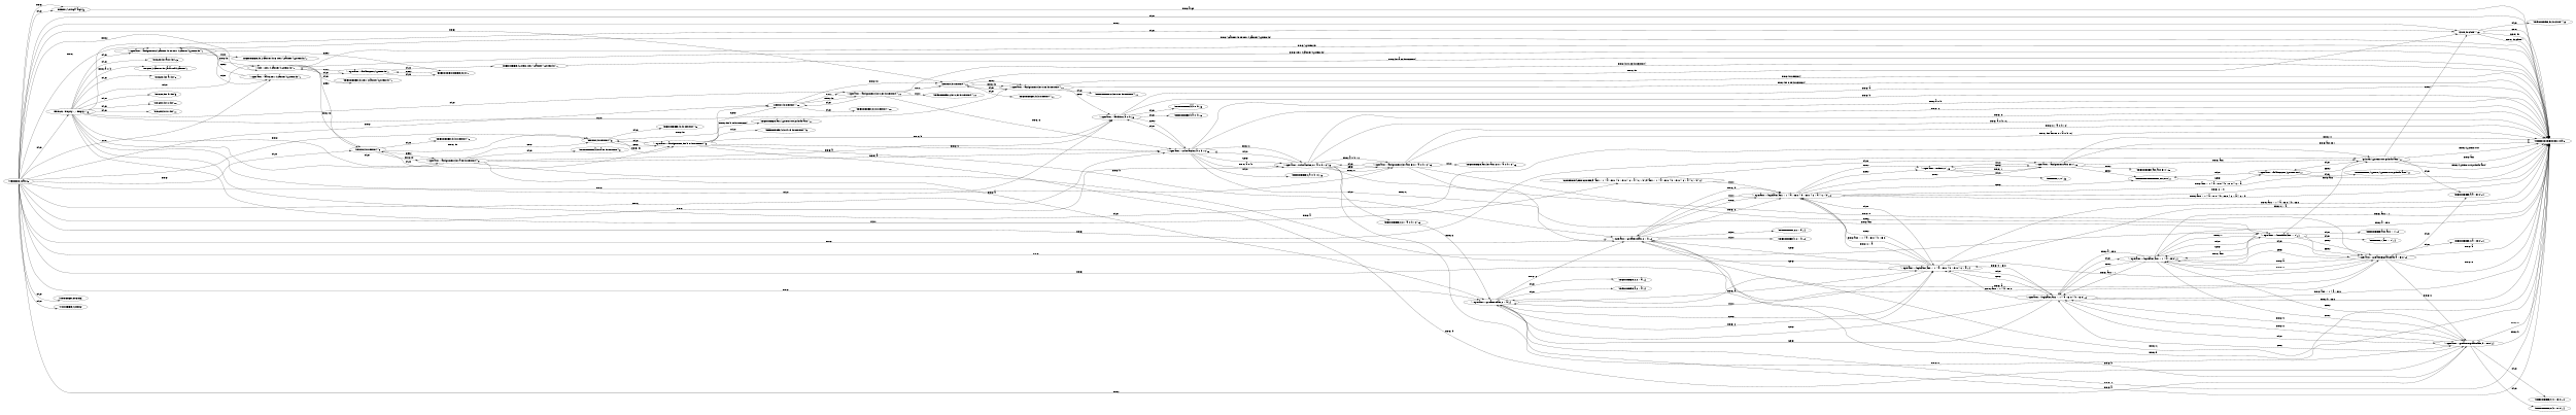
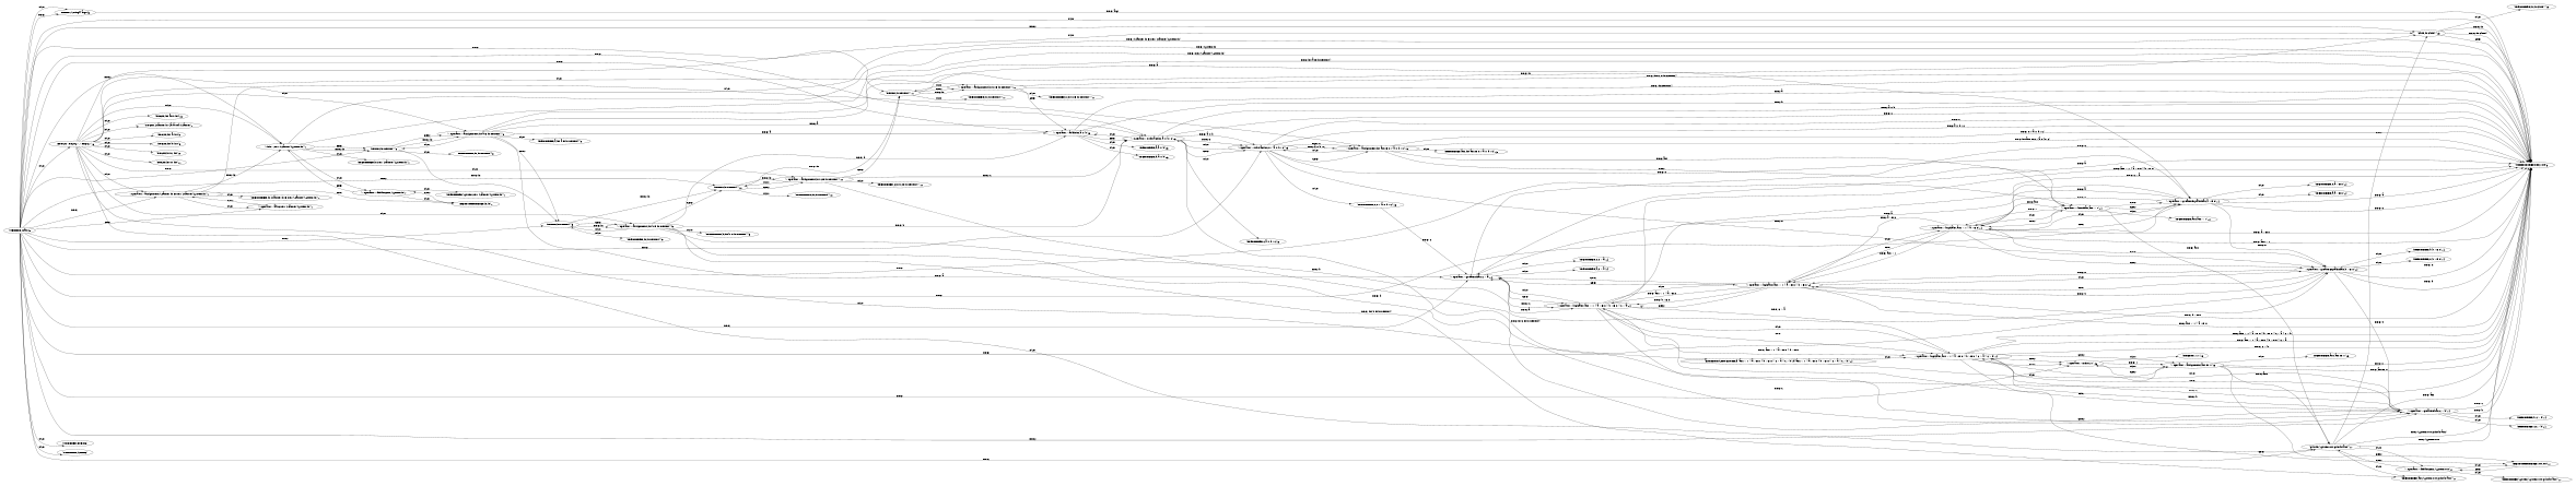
  digraph {
    rankdir=LR
    n1 [label=<(METHOD,main)<SUB>5</SUB>>]
    n2 [label=<(PARAM,String[] args)<SUB>5</SUB>>]
    n3 [label=<(BLOCK,&lt;empty&gt;,&lt;empty&gt;)<SUB>6</SUB>>]
    n4 [label=<(&lt;operator&gt;.assignment,Scanner in = new Scanner(System.in))<SUB>7</SUB>>]
    n5 [label=<(&lt;operator&gt;.alloc,new Scanner(System.in))<SUB>7</SUB>>]
    n6 [label=<(&lt;init&gt;,new Scanner(System.in))<SUB>7</SUB>>]
    n7 [label=<(nextInt,in.nextInt())<SUB>8</SUB>>]
    n8 [label=<(nextInt,in.nextInt())<SUB>9</SUB>>]
    n9 [label=<(nextInt,in.nextInt())<SUB>10</SUB>>]
    n10 [label=<(nextInt,in.nextInt())<SUB>11</SUB>>]
    n11 [label=<(&lt;operator&gt;.subtraction,n - (a + b - c))<SUB>13</SUB>>]
    n12 [label=<(&lt;operator&gt;.subtraction,a + b - c)<SUB>13</SUB>>]
    n13 [label=<(&lt;operator&gt;.addition,a + b)<SUB>13</SUB>>]
    n14 [label=<(&lt;operator&gt;.lessThan,ans &lt; 1)<SUB>14</SUB>>]
    n15 [label=<(&lt;operator&gt;.greaterEqualsThan,a &gt;= n)<SUB>14</SUB>>]
    n16 [label=<(&lt;operator&gt;.greaterEqualsThan,b &gt;= n)<SUB>14</SUB>>]
    n17 [label=<(&lt;operator&gt;.greaterThan,c &gt; a)<SUB>14</SUB>>]
    n18 [label=<(&lt;operator&gt;.greaterThan,c &gt; b)<SUB>14</SUB>>]
    n19 [label=<(&lt;operator&gt;.minus,-1)<SUB>15</SUB>>]
    n20 [label=<(println,System.out.println(ans))<SUB>17</SUB>>]
    n21 [label=<(close,in.close())<SUB>19</SUB>>]
    n22 [label=<(MODIFIER,PUBLIC)>]
    n23 [label=<(MODIFIER,STATIC)>]
    n24 [label=<(METHOD_RETURN,void)<SUB>5</SUB>>]
    n25 [label=<(LOCAL,Scanner in: java.util.Scanner)<SUB>7</SUB>>]
    n26 [label=<(LOCAL,int a: int)<SUB>8</SUB>>]
    n27 [label=<(&lt;operator&gt;.assignment,int a = in.nextInt())<SUB>8</SUB>>]
    n28 [label=<(LOCAL,int b: int)<SUB>9</SUB>>]
    n29 [label=<(&lt;operator&gt;.assignment,int b = in.nextInt())<SUB>9</SUB>>]
    n30 [label=<(LOCAL,int c: int)<SUB>10</SUB>>]
    n31 [label=<(&lt;operator&gt;.assignment,int c = in.nextInt())<SUB>10</SUB>>]
    n32 [label=<(LOCAL,int n: int)<SUB>11</SUB>>]
    n33 [label=<(&lt;operator&gt;.assignment,int n = in.nextInt())<SUB>11</SUB>>]
    n34 [label=<(LOCAL,int ans: int)<SUB>13</SUB>>]
    n35 [label=<(&lt;operator&gt;.assignment,int ans = n - (a + b - c))<SUB>13</SUB>>]
    n36 [label=<(CONTROL_STRUCTURE,if (ans &lt; 1 || a &gt;= n || b &gt;= n || c &gt; a || c &gt; b),if (ans &lt; 1 || a &gt;= n || b &gt;= n || c &gt; a || c &gt; b))<SUB>14</SUB>>]
    n37 [label=<(IDENTIFIER,in,Scanner in = new Scanner(System.in))<SUB>7</SUB>>]
    n38 [label=<(FIELD_IDENTIFIER,in,in)<SUB>7</SUB>>]
    n39 [label=<(IDENTIFIER,in,new Scanner(System.in))<SUB>7</SUB>>]
    n40 [label=<(&lt;operator&gt;.fieldAccess,System.in)<SUB>7</SUB>>]
    n41 [label=<(IDENTIFIER,in,in.nextInt())<SUB>8</SUB>>]
    n42 [label=<(IDENTIFIER,in,in.nextInt())<SUB>9</SUB>>]
    n43 [label=<(IDENTIFIER,in,in.nextInt())<SUB>10</SUB>>]
    n44 [label=<(IDENTIFIER,in,in.nextInt())<SUB>11</SUB>>]
    n45 [label=<(IDENTIFIER,n,n - (a + b - c))<SUB>13</SUB>>]
    n46 [label=<(IDENTIFIER,c,a + b - c)<SUB>13</SUB>>]
    n47 [label=<(IDENTIFIER,a,a + b)<SUB>13</SUB>>]
    n48 [label=<(IDENTIFIER,b,a + b)<SUB>13</SUB>>]
    n49 [label=<(&lt;operator&gt;.logicalOr,ans &lt; 1 || a &gt;= n)<SUB>14</SUB>>]
    n50 [label=<(IDENTIFIER,ans,ans &lt; 1)<SUB>14</SUB>>]
-   n51 [label=<(LITERAL,1,ans &lt; 1)<SUB>14</SUB>>]
    n52 [label=<(IDENTIFIER,a,a &gt;= n)<SUB>14</SUB>>]
    n53 [label=<(IDENTIFIER,n,a &gt;= n)<SUB>14</SUB>>]
    n54 [label=<(&lt;operator&gt;.logicalOr,ans &lt; 1 || a &gt;= n || b &gt;= n)<SUB>14</SUB>>]
    n55 [label=<(IDENTIFIER,b,b &gt;= n)<SUB>14</SUB>>]
    n56 [label=<(IDENTIFIER,n,b &gt;= n)<SUB>14</SUB>>]
    n57 [label=<(&lt;operator&gt;.logicalOr,ans &lt; 1 || a &gt;= n || b &gt;= n || c &gt; a)<SUB>14</SUB>>]
    n58 [label=<(IDENTIFIER,c,c &gt; a)<SUB>14</SUB>>]
    n59 [label=<(IDENTIFIER,a,c &gt; a)<SUB>14</SUB>>]
    n60 [label=<(&lt;operator&gt;.logicalOr,ans &lt; 1 || a &gt;= n || b &gt;= n || c &gt; a || c &gt; b)<SUB>14</SUB>>]
    n61 [label=<(IDENTIFIER,c,c &gt; b)<SUB>14</SUB>>]
    n62 [label=<(IDENTIFIER,b,c &gt; b)<SUB>14</SUB>>]
    n63 [label=<(&lt;operator&gt;.assignment,ans = -1)<SUB>15</SUB>>]
    n64 [label=<(LITERAL,1,-1)<SUB>15</SUB>>]
    n65 [label=<(&lt;operator&gt;.fieldAccess,System.out)<SUB>17</SUB>>]
    n66 [label=<(IDENTIFIER,ans,System.out.println(ans))<SUB>17</SUB>>]
    n67 [label=<(IDENTIFIER,in,in.close())<SUB>19</SUB>>]
    n68 [label=<(IDENTIFIER,a,int a = in.nextInt())<SUB>8</SUB>>]
    n69 [label=<(IDENTIFIER,b,int b = in.nextInt())<SUB>9</SUB>>]
    n70 [label=<(IDENTIFIER,c,int c = in.nextInt())<SUB>10</SUB>>]
    n71 [label=<(IDENTIFIER,n,int n = in.nextInt())<SUB>11</SUB>>]
    n72 [label=<(IDENTIFIER,ans,int ans = n - (a + b - c))<SUB>13</SUB>>]
    n73 [label=<(IDENTIFIER,System,new Scanner(System.in))<SUB>7</SUB>>]
    n74 [label=<(FIELD_IDENTIFIER,out,out)<SUB>17</SUB>>]
    n75 [label=<(IDENTIFIER,ans,ans = -1)<SUB>15</SUB>>]
    n76 [label=<(IDENTIFIER,System,System.out.println(ans))<SUB>17</SUB>>]
    n1 -> n2 [label="AST: "]
    n1 -> n2 [label="DDG: "]
    n1 -> n3 [label="AST: "]
    n1 -> n4 [label="DDG: "]
    n1 -> n5 [label="CFG: "]
    n1 -> n6 [label="DDG: "]
    n1 -> n7 [label="DDG: "]
    n1 -> n8 [label="DDG: "]
    n1 -> n9 [label="DDG: "]
    n1 -> n10 [label="DDG: "]
    n1 -> n11 [label="DDG: "]
    n1 -> n12 [label="DDG: "]
    n1 -> n13 [label="DDG: "]
    n1 -> n14 [label="DDG: "]
    n1 -> n15 [label="DDG: "]
    n1 -> n16 [label="DDG: "]
    n1 -> n17 [label="DDG: "]
    n1 -> n18 [label="DDG: "]
+   n1 -> n19 [label="DDG: "]
    n1 -> n20 [label="DDG: "]
    n1 -> n21 [label="DDG: "]
    n1 -> n22 [label="AST: "]
    n1 -> n23 [label="AST: "]
    n1 -> n24 [label="AST: "]
    n2 -> n24 [label="DDG: args"]
    n3 -> n4 [label="AST: "]
    n3 -> n6 [label="AST: "]
    n3 -> n20 [label="AST: "]
    n3 -> n21 [label="AST: "]
-   n3 -> n25 [label="DDG: a + b"]
+   n3 -> n25 [label="AST: "]
    n3 -> n26 [label="AST: "]
    n3 -> n27 [label="AST: "]
    n3 -> n28 [label="AST: "]
    n3 -> n29 [label="AST: "]
    n3 -> n30 [label="AST: "]
    n3 -> n31 [label="AST: "]
    n3 -> n32 [label="AST: "]
    n3 -> n33 [label="AST: "]
    n3 -> n34 [label="AST: "]
    n3 -> n35 [label="AST: "]
    n3 -> n36 [label="AST: "]
    n4 -> n5 [label="AST: "]
    n4 -> n6 [label="DDG: in"]
    n4 -> n24 [label="DDG: Scanner in = new Scanner(System.in)"]
    n4 -> n37 [label="AST: "]
    n4 -> n38 [label="CFG: "]
    n5 -> n4 [label="CFG: "]
    n6 -> n7 [label="CFG: "]
    n6 -> n7 [label="DDG: in"]
    n6 -> n24 [label="DDG: System.in"]
    n6 -> n24 [label="DDG: new Scanner(System.in)"]
    n6 -> n39 [label="AST: "]
    n6 -> n40 [label="AST: "]
    n7 -> n8 [label="DDG: in"]
    n7 -> n27 [label="CFG: "]
    n7 -> n27 [label="DDG: in"]
    n7 -> n41 [label="AST: "]
    n8 -> n9 [label="DDG: in"]
    n8 -> n29 [label="CFG: "]
    n8 -> n29 [label="DDG: in"]
    n8 -> n42 [label="AST: "]
    n9 -> n10 [label="DDG: in"]
    n9 -> n31 [label="CFG: "]
    n9 -> n31 [label="DDG: in"]
    n9 -> n43 [label="AST: "]
    n10 -> n21 [label="DDG: in"]
    n10 -> n33 [label="CFG: "]
    n10 -> n33 [label="DDG: in"]
    n10 -> n44 [label="AST: "]
    n11 -> n12 [label="AST: "]
    n11 -> n15 [label="DDG: n"]
    n11 -> n16 [label="DDG: n"]
    n11 -> n24 [label="DDG: n"]
    n11 -> n24 [label="DDG: a + b - c"]
    n11 -> n35 [label="CFG: "]
    n11 -> n35 [label="DDG: n"]
    n11 -> n35 [label="DDG: a + b - c"]
    n11 -> n45 [label="AST: "]
    n12 -> n11 [label="CFG: "]
    n12 -> n11 [label="DDG: a + b"]
    n12 -> n11 [label="DDG: c"]
    n12 -> n13 [label="AST: "]
    n12 -> n18 [label="DDG: c"]
    n12 -> n24 [label="DDG: a + b"]
    n12 -> n24 [label="DDG: c"]
    n12 -> n46 [label="AST: "]
    n13 -> n12 [label="CFG: "]
    n13 -> n24 [label="DDG: a"]
    n13 -> n24 [label="DDG: b"]
    n13 -> n47 [label="AST: "]
    n13 -> n48 [label="AST: "]
    n14 -> n15 [label="CFG: "]
    n14 -> n15 [label="CDG: "]
    n14 -> n20 [label="DDG: ans"]
    n14 -> n49 [label="CFG: "]
    n14 -> n49 [label="DDG: ans"]
    n14 -> n49 [label="DDG: 1"]
    n14 -> n50 [label="AST: "]
-   n14 -> n51 [label="AST: "]
    n15 -> n16 [label="DDG: n"]
    n15 -> n17 [label="DDG: a"]
    n15 -> n24 [label="DDG: a"]
    n15 -> n24 [label="DDG: n"]
    n15 -> n49 [label="CFG: "]
    n15 -> n49 [label="DDG: a"]
    n15 -> n49 [label="DDG: n"]
    n15 -> n52 [label="AST: "]
    n15 -> n53 [label="AST: "]
    n16 -> n18 [label="DDG: b"]
    n16 -> n24 [label="DDG: b"]
    n16 -> n24 [label="DDG: n"]
    n16 -> n54 [label="CFG: "]
    n16 -> n54 [label="DDG: b"]
    n16 -> n54 [label="DDG: n"]
    n16 -> n55 [label="AST: "]
    n16 -> n56 [label="AST: "]
-   n17 -> n18 [label="DDG: c"]
    n17 -> n24 [label="DDG: c"]
    n17 -> n24 [label="DDG: a"]
    n17 -> n57 [label="CFG: "]
    n17 -> n57 [label="DDG: c"]
    n17 -> n57 [label="DDG: a"]
    n17 -> n58 [label="AST: "]
    n17 -> n59 [label="AST: "]
    n18 -> n24 [label="DDG: c"]
    n18 -> n24 [label="DDG: b"]
    n18 -> n60 [label="CFG: "]
    n18 -> n60 [label="DDG: c"]
    n18 -> n60 [label="DDG: b"]
    n18 -> n61 [label="AST: "]
    n18 -> n62 [label="AST: "]
    n19 -> n63 [label="CFG: "]
    n19 -> n63 [label="DDG: 1"]
    n19 -> n64 [label="AST: "]
    n20 -> n21 [label="CFG: "]
    n20 -> n24 [label="DDG: System.out"]
    n20 -> n24 [label="DDG: ans"]
    n20 -> n24 [label="DDG: System.out.println(ans)"]
    n20 -> n65 [label="AST: "]
-   n20 -> n52 [label="AST: "]
+   n20 -> n66 [label="AST: "]
    n21 -> n24 [label="CFG: "]
    n21 -> n24 [label="DDG: in"]
    n21 -> n24 [label="DDG: in.close()"]
    n21 -> n67 [label="AST: "]
    n27 -> n7 [label="AST: "]
    n27 -> n8 [label="CFG: "]
    n27 -> n12 [label="DDG: a"]
    n27 -> n13 [label="DDG: a"]
    n27 -> n15 [label="DDG: a"]
    n27 -> n17 [label="DDG: a"]
-   n73 -> n24 [label="DDG: int a = in.nextInt()"]
+   n27 -> n24 [label="DDG: int a = in.nextInt()"]
    n27 -> n68 [label="AST: "]
    n29 -> n8 [label="AST: "]
    n29 -> n9 [label="CFG: "]
    n29 -> n12 [label="DDG: b"]
    n29 -> n13 [label="DDG: b"]
    n29 -> n16 [label="DDG: b"]
    n29 -> n18 [label="DDG: b"]
    n29 -> n66 [label="DDG: int b = in.nextInt()"]
    n29 -> n69 [label="AST: "]
    n31 -> n9 [label="AST: "]
    n31 -> n10 [label="CFG: "]
    n31 -> n12 [label="DDG: c"]
    n31 -> n24 [label="DDG: int c = in.nextInt()"]
    n31 -> n70 [label="AST: "]
    n33 -> n10 [label="AST: "]
    n33 -> n13 [label="CFG: "]
    n33 -> n24 [label="DDG: in.nextInt()"]
    n33 -> n24 [label="DDG: int n = in.nextInt()"]
    n33 -> n71 [label="AST: "]
    n35 -> n11 [label="AST: "]
    n35 -> n14 [label="CFG: "]
    n35 -> n14 [label="DDG: ans"]
    n35 -> n24 [label="DDG: n - (a + b - c)"]
    n35 -> n24 [label="DDG: int ans = n - (a + b - c)"]
    n35 -> n72 [label="AST: "]
    n36 -> n60 [label="AST: "]
    n36 -> n63 [label="AST: "]
    n38 -> n40 [label="CFG: "]
    n40 -> n6 [label="CFG: "]
    n40 -> n38 [label="AST: "]
    n40 -> n73 [label="AST: "]
    n45 -> n17 [label="DDG: c"]
    n49 -> n14 [label="AST: "]
    n49 -> n15 [label="AST: "]
    n49 -> n16 [label="CFG: "]
    n49 -> n16 [label="CDG: "]
    n49 -> n24 [label="DDG: ans &lt; 1"]
    n49 -> n24 [label="DDG: a &gt;= n"]
    n49 -> n54 [label="CFG: "]
    n49 -> n54 [label="DDG: ans &lt; 1"]
    n49 -> n54 [label="DDG: a &gt;= n"]
    n54 -> n16 [label="AST: "]
    n54 -> n17 [label="CFG: "]
    n54 -> n17 [label="CDG: "]
    n54 -> n24 [label="DDG: ans &lt; 1 || a &gt;= n"]
    n54 -> n24 [label="DDG: b &gt;= n"]
    n54 -> n49 [label="AST: "]
    n54 -> n57 [label="CFG: "]
    n54 -> n57 [label="DDG: ans &lt; 1 || a &gt;= n"]
    n54 -> n57 [label="DDG: b &gt;= n"]
    n57 -> n17 [label="AST: "]
    n57 -> n18 [label="CFG: "]
    n57 -> n18 [label="CDG: "]
    n57 -> n24 [label="DDG: ans &lt; 1 || a &gt;= n || b &gt;= n"]
    n57 -> n24 [label="DDG: c &gt; a"]
    n57 -> n54 [label="AST: "]
    n57 -> n60 [label="CFG: "]
    n57 -> n60 [label="DDG: ans &lt; 1 || a &gt;= n || b &gt;= n"]
    n57 -> n60 [label="DDG: c &gt; a"]
    n60 -> n18 [label="AST: "]
    n60 -> n19 [label="CFG: "]
    n60 -> n19 [label="CDG: "]
    n60 -> n24 [label="DDG: ans &lt; 1 || a &gt;= n || b &gt;= n || c &gt; a"]
    n60 -> n24 [label="DDG: c &gt; b"]
    n60 -> n24 [label="DDG: ans &lt; 1 || a &gt;= n || b &gt;= n || c &gt; a || c &gt; b"]
    n60 -> n57 [label="AST: "]
    n60 -> n63 [label="CDG: "]
    n60 -> n74 [label="CFG: "]
    n63 -> n19 [label="AST: "]
    n63 -> n20 [label="DDG: ans"]
    n63 -> n24 [label="DDG: -1"]
    n63 -> n24 [label="DDG: ans = -1"]
    n63 -> n74 [label="CFG: "]
-   n63 -> n75 [label="DDG: "]
+   n63 -> n75 [label="AST: "]
    n65 -> n20 [label="CFG: "]
    n65 -> n74 [label="AST: "]
    n65 -> n76 [label="AST: "]
    n74 -> n65 [label="CFG: "]
  }
